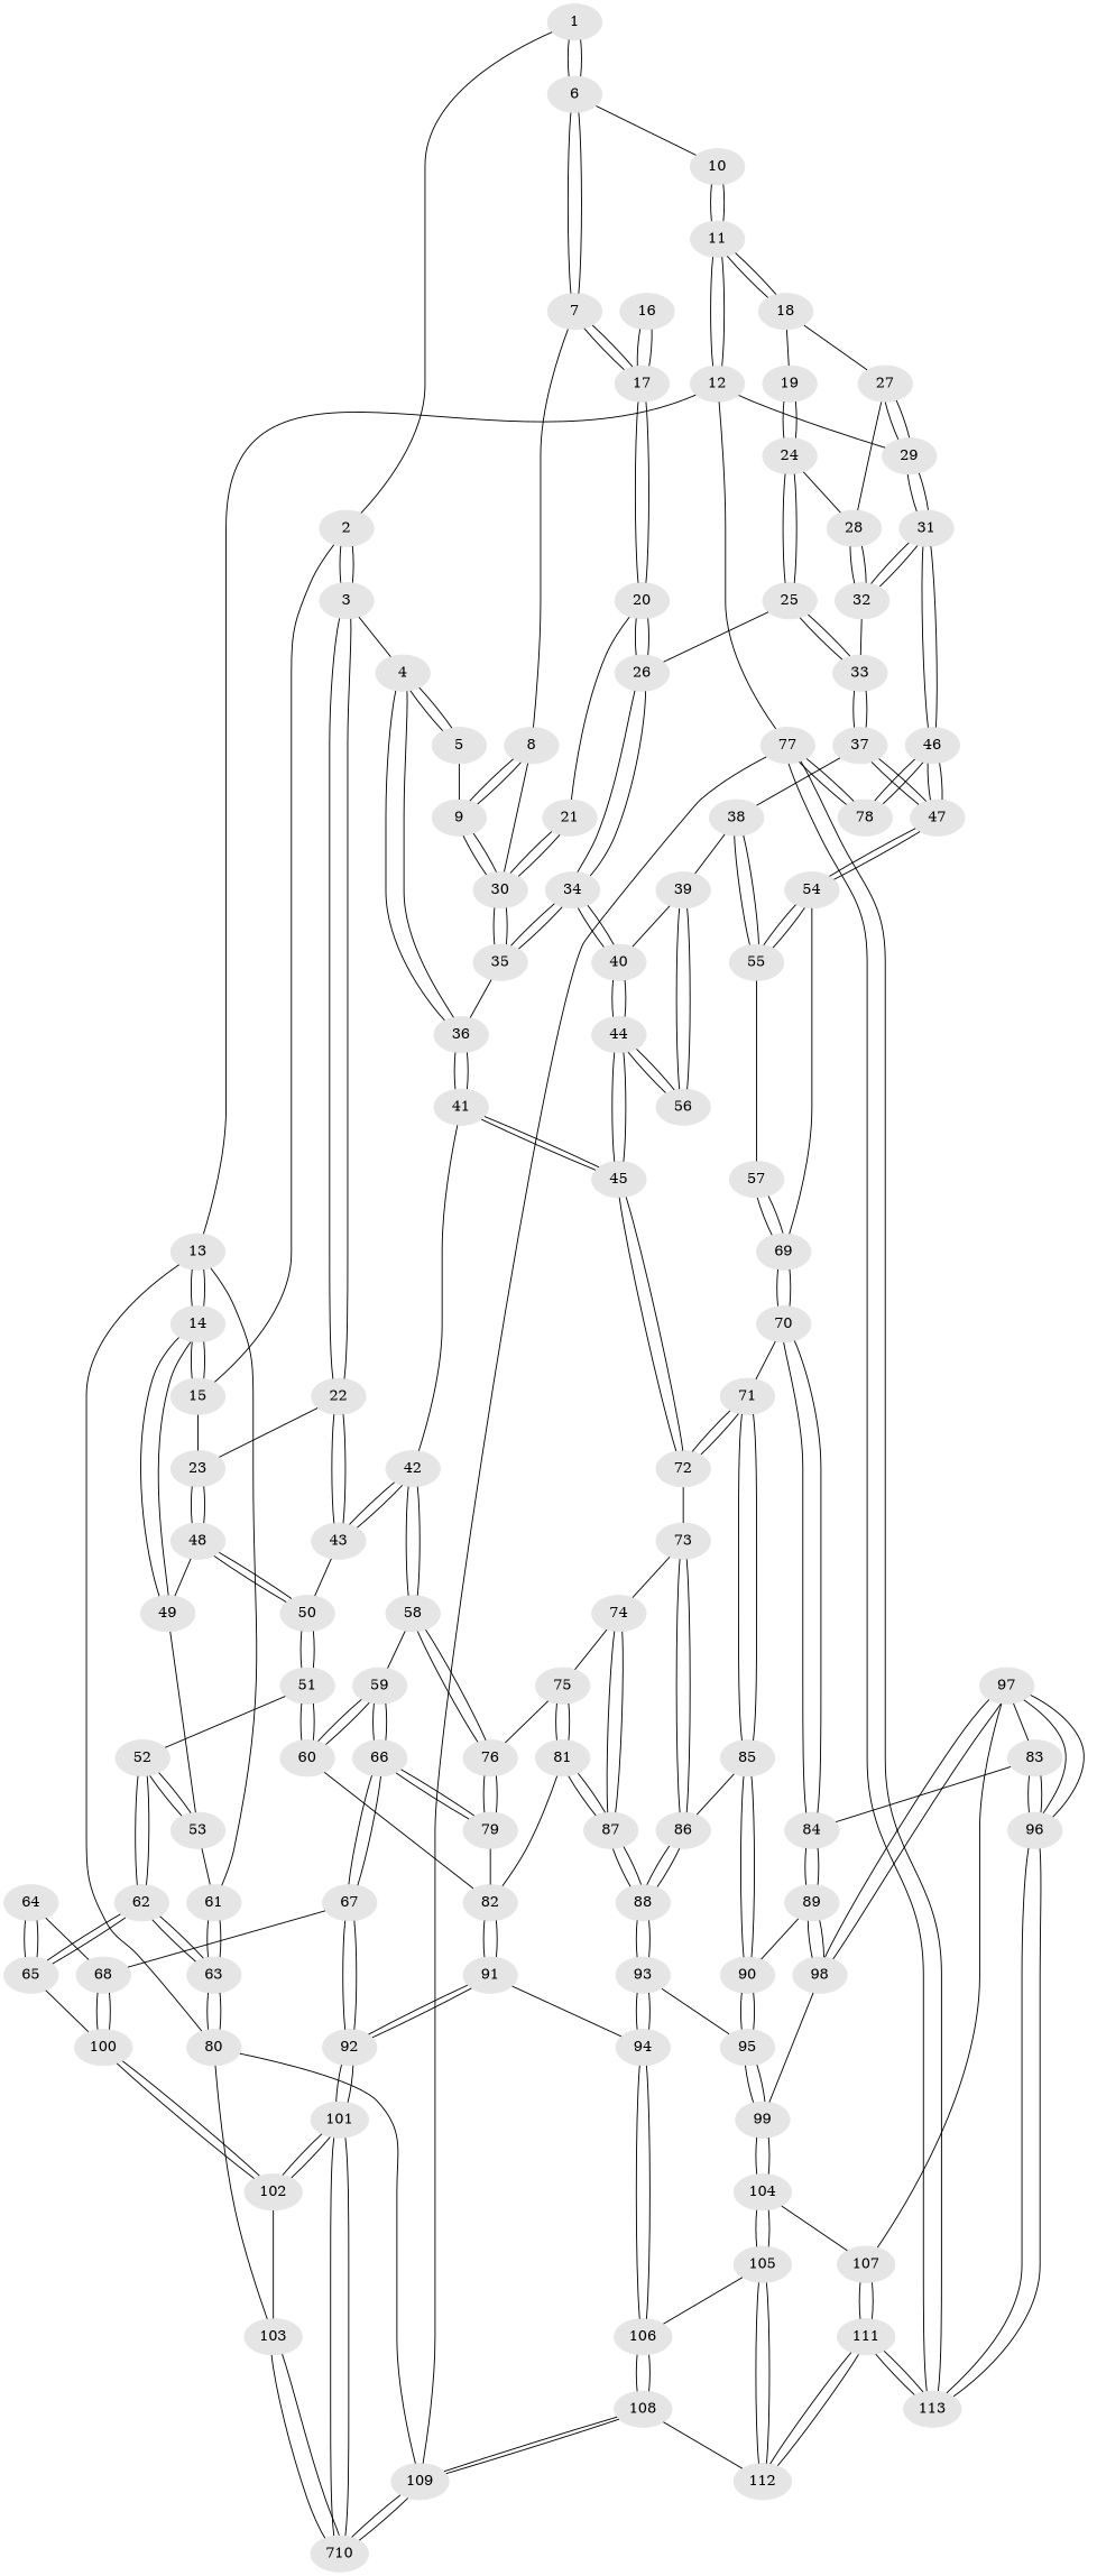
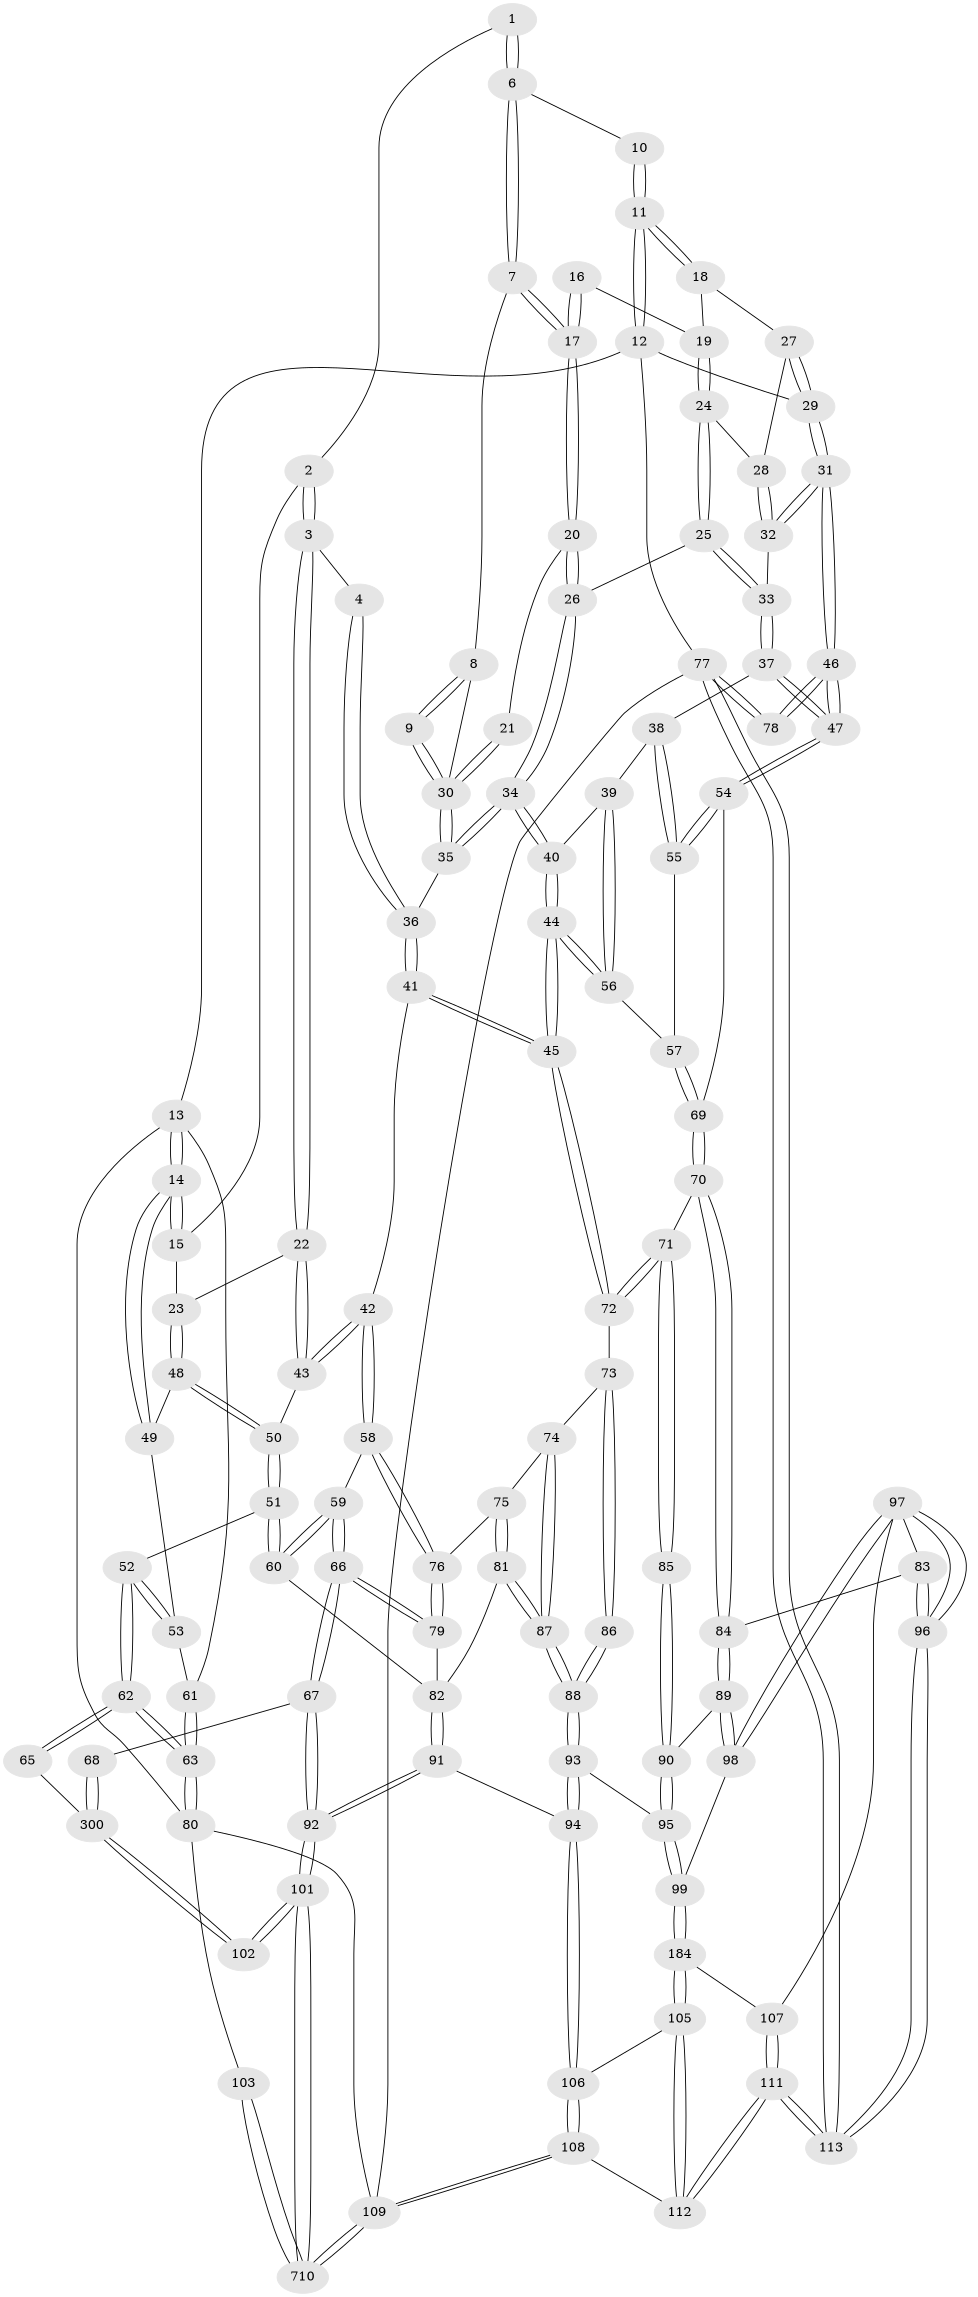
  graph {
    node [color=gray90 style=filled]
    1
    2
    6
    3
    15
    7
    10
    4
    22
    23
-   5
    36
    43
    9
    41
    30
    8
    17
    11
    20
    21
    35
    12
    18
    16
    19
    13
    29
    77
    27
    14
    61
    80
    31
    78
    109
    113
    49
    63
    103
    53
    48
    24
    26
    28
    25
    34
    50
    33
    32
    37
    40
    46
    47
    38
    44
    42
    45
    39
    55
    54
    56
    57
    58
    72
    59
    76
    51
    73
    69
    52
    60
    62
    82
    65
    70
    66
    79
    67
-   64
    68
-   100
+   100 [label=300]
    102
    92
    101
    71
    84
    85
    89
    86
    90
    74
    75
    87
    88
    81
    n97 [label=710]
    83
    96
    91
    94
    97
    98
    95
    93
    99
    106
    108
-   104
+   104 [label=184]
    107
    111
    105
    112
    1 -- 2
    1 -- 6
    1 -- 6
    2 -- 3
    2 -- 3
    2 -- 15
    6 -- 7
    6 -- 7
    6 -- 10
    3 -- 4
    3 -- 22
    3 -- 22
    15 -- 23
    7 -- 8
    7 -- 17
    7 -- 17
    10 -- 11
    10 -- 11
-   4 -- 5
-   4 -- 5
    4 -- 36
    4 -- 36
    22 -- 23
    22 -- 43
    22 -- 43
    23 -- 48
    23 -- 48
-   5 -- 9
    36 -- 41
    36 -- 41
    43 -- 50
    9 -- 30
    9 -- 30
    41 -- 42
    41 -- 45
    41 -- 45
    30 -- 35
    30 -- 35
    8 -- 9
    8 -- 9
    8 -- 30
    17 -- 20
    17 -- 20
    11 -- 12
    11 -- 12
    11 -- 18
    11 -- 18
    20 -- 21
    20 -- 26
    20 -- 26
    21 -- 30
    21 -- 30
    35 -- 36
    12 -- 13
    12 -- 29
    12 -- 77
    18 -- 19
    18 -- 27
    16 -- 17
    16 -- 17
+   16 -- 19
    19 -- 24
    19 -- 24
    13 -- 14
    13 -- 14
    13 -- 61
    13 -- 80
    29 -- 31
    29 -- 31
    77 -- 78
    77 -- 78
    77 -- 109
    77 -- 113
    77 -- 113
    27 -- 29
    27 -- 29
    27 -- 28
    14 -- 15
    14 -- 15
    14 -- 49
    14 -- 49
    61 -- 63
    61 -- 63
    80 -- 109
    80 -- 103
    31 -- 32
    31 -- 32
    31 -- 46
    31 -- 46
    109 -- n97
    109 -- n97
    49 -- 53
    63 -- 80
    63 -- 80
    103 -- n97
    103 -- n97
    53 -- 61
    48 -- 49
    48 -- 50
    48 -- 50
    24 -- 28
    24 -- 25
    24 -- 25
    26 -- 34
    26 -- 34
    28 -- 32
    28 -- 32
    25 -- 26
    25 -- 33
    25 -- 33
    34 -- 35
    34 -- 35
    34 -- 40
    34 -- 40
    50 -- 51
    50 -- 51
    33 -- 37
    33 -- 37
    32 -- 33
    37 -- 47
    37 -- 47
    37 -- 38
    40 -- 44
    40 -- 44
    46 -- 78
    46 -- 78
    46 -- 47
    46 -- 47
    47 -- 54
    47 -- 54
    38 -- 39
    38 -- 55
    38 -- 55
    44 -- 45
    44 -- 45
    44 -- 56
    44 -- 56
    42 -- 43
    42 -- 43
    42 -- 58
    42 -- 58
    45 -- 72
    45 -- 72
    39 -- 40
    39 -- 56
    39 -- 56
    55 -- 57
    54 -- 55
    54 -- 55
    54 -- 69
+   56 -- 57
    57 -- 69
    57 -- 69
    58 -- 59
    58 -- 76
    58 -- 76
    72 -- 73
    59 -- 60
    59 -- 60
    59 -- 66
    59 -- 66
    76 -- 79
    76 -- 79
    51 -- 52
    51 -- 60
    51 -- 60
    73 -- 86
    73 -- 86
    73 -- 74
    69 -- 70
    69 -- 70
    52 -- 53
    52 -- 53
    52 -- 62
    52 -- 62
    60 -- 82
    62 -- 63
    62 -- 63
    62 -- 65
    62 -- 65
    82 -- 91
    82 -- 91
    65 -- 100
    70 -- 71
    70 -- 84
    70 -- 84
    66 -- 79
    66 -- 79
    66 -- 67
    66 -- 67
    79 -- 82
    67 -- 68
    67 -- 92
    67 -- 92
-   64 -- 65
-   64 -- 65
-   64 -- 68
    68 -- 100
    68 -- 100
    100 -- 102
    100 -- 102
-   102 -- 103
    92 -- 101
    92 -- 101
    101 -- 102
    101 -- 102
    101 -- n97
    101 -- n97
    71 -- 72
    71 -- 72
    71 -- 85
    71 -- 85
    84 -- 89
    84 -- 89
-   85 -- 86
    85 -- 90
    85 -- 90
    89 -- 90
    89 -- 98
    89 -- 98
    86 -- 88
    86 -- 88
    90 -- 95
    90 -- 95
    74 -- 75
    74 -- 87
    74 -- 87
    75 -- 76
    75 -- 81
    75 -- 81
    87 -- 88
    87 -- 88
    88 -- 93
    88 -- 93
    81 -- 82
    81 -- 87
    81 -- 87
    83 -- 84
    83 -- 96
    83 -- 96
    96 -- 113
    96 -- 113
    96 -- 97
    96 -- 97
    91 -- 92
    91 -- 92
    91 -- 94
    94 -- 106
    94 -- 106
    97 -- 83
    97 -- 98
    97 -- 98
    97 -- 107
    98 -- 99
    95 -- 99
    95 -- 99
    93 -- 94
    93 -- 94
    93 -- 95
    99 -- 104
    99 -- 104
    106 -- 108
    106 -- 108
    108 -- 109
    108 -- 109
    108 -- 112
    104 -- 107
    104 -- 105
    104 -- 105
    107 -- 111
    107 -- 111
    111 -- 113
    111 -- 113
    111 -- 112
    111 -- 112
    105 -- 106
    105 -- 112
    105 -- 112
  }
